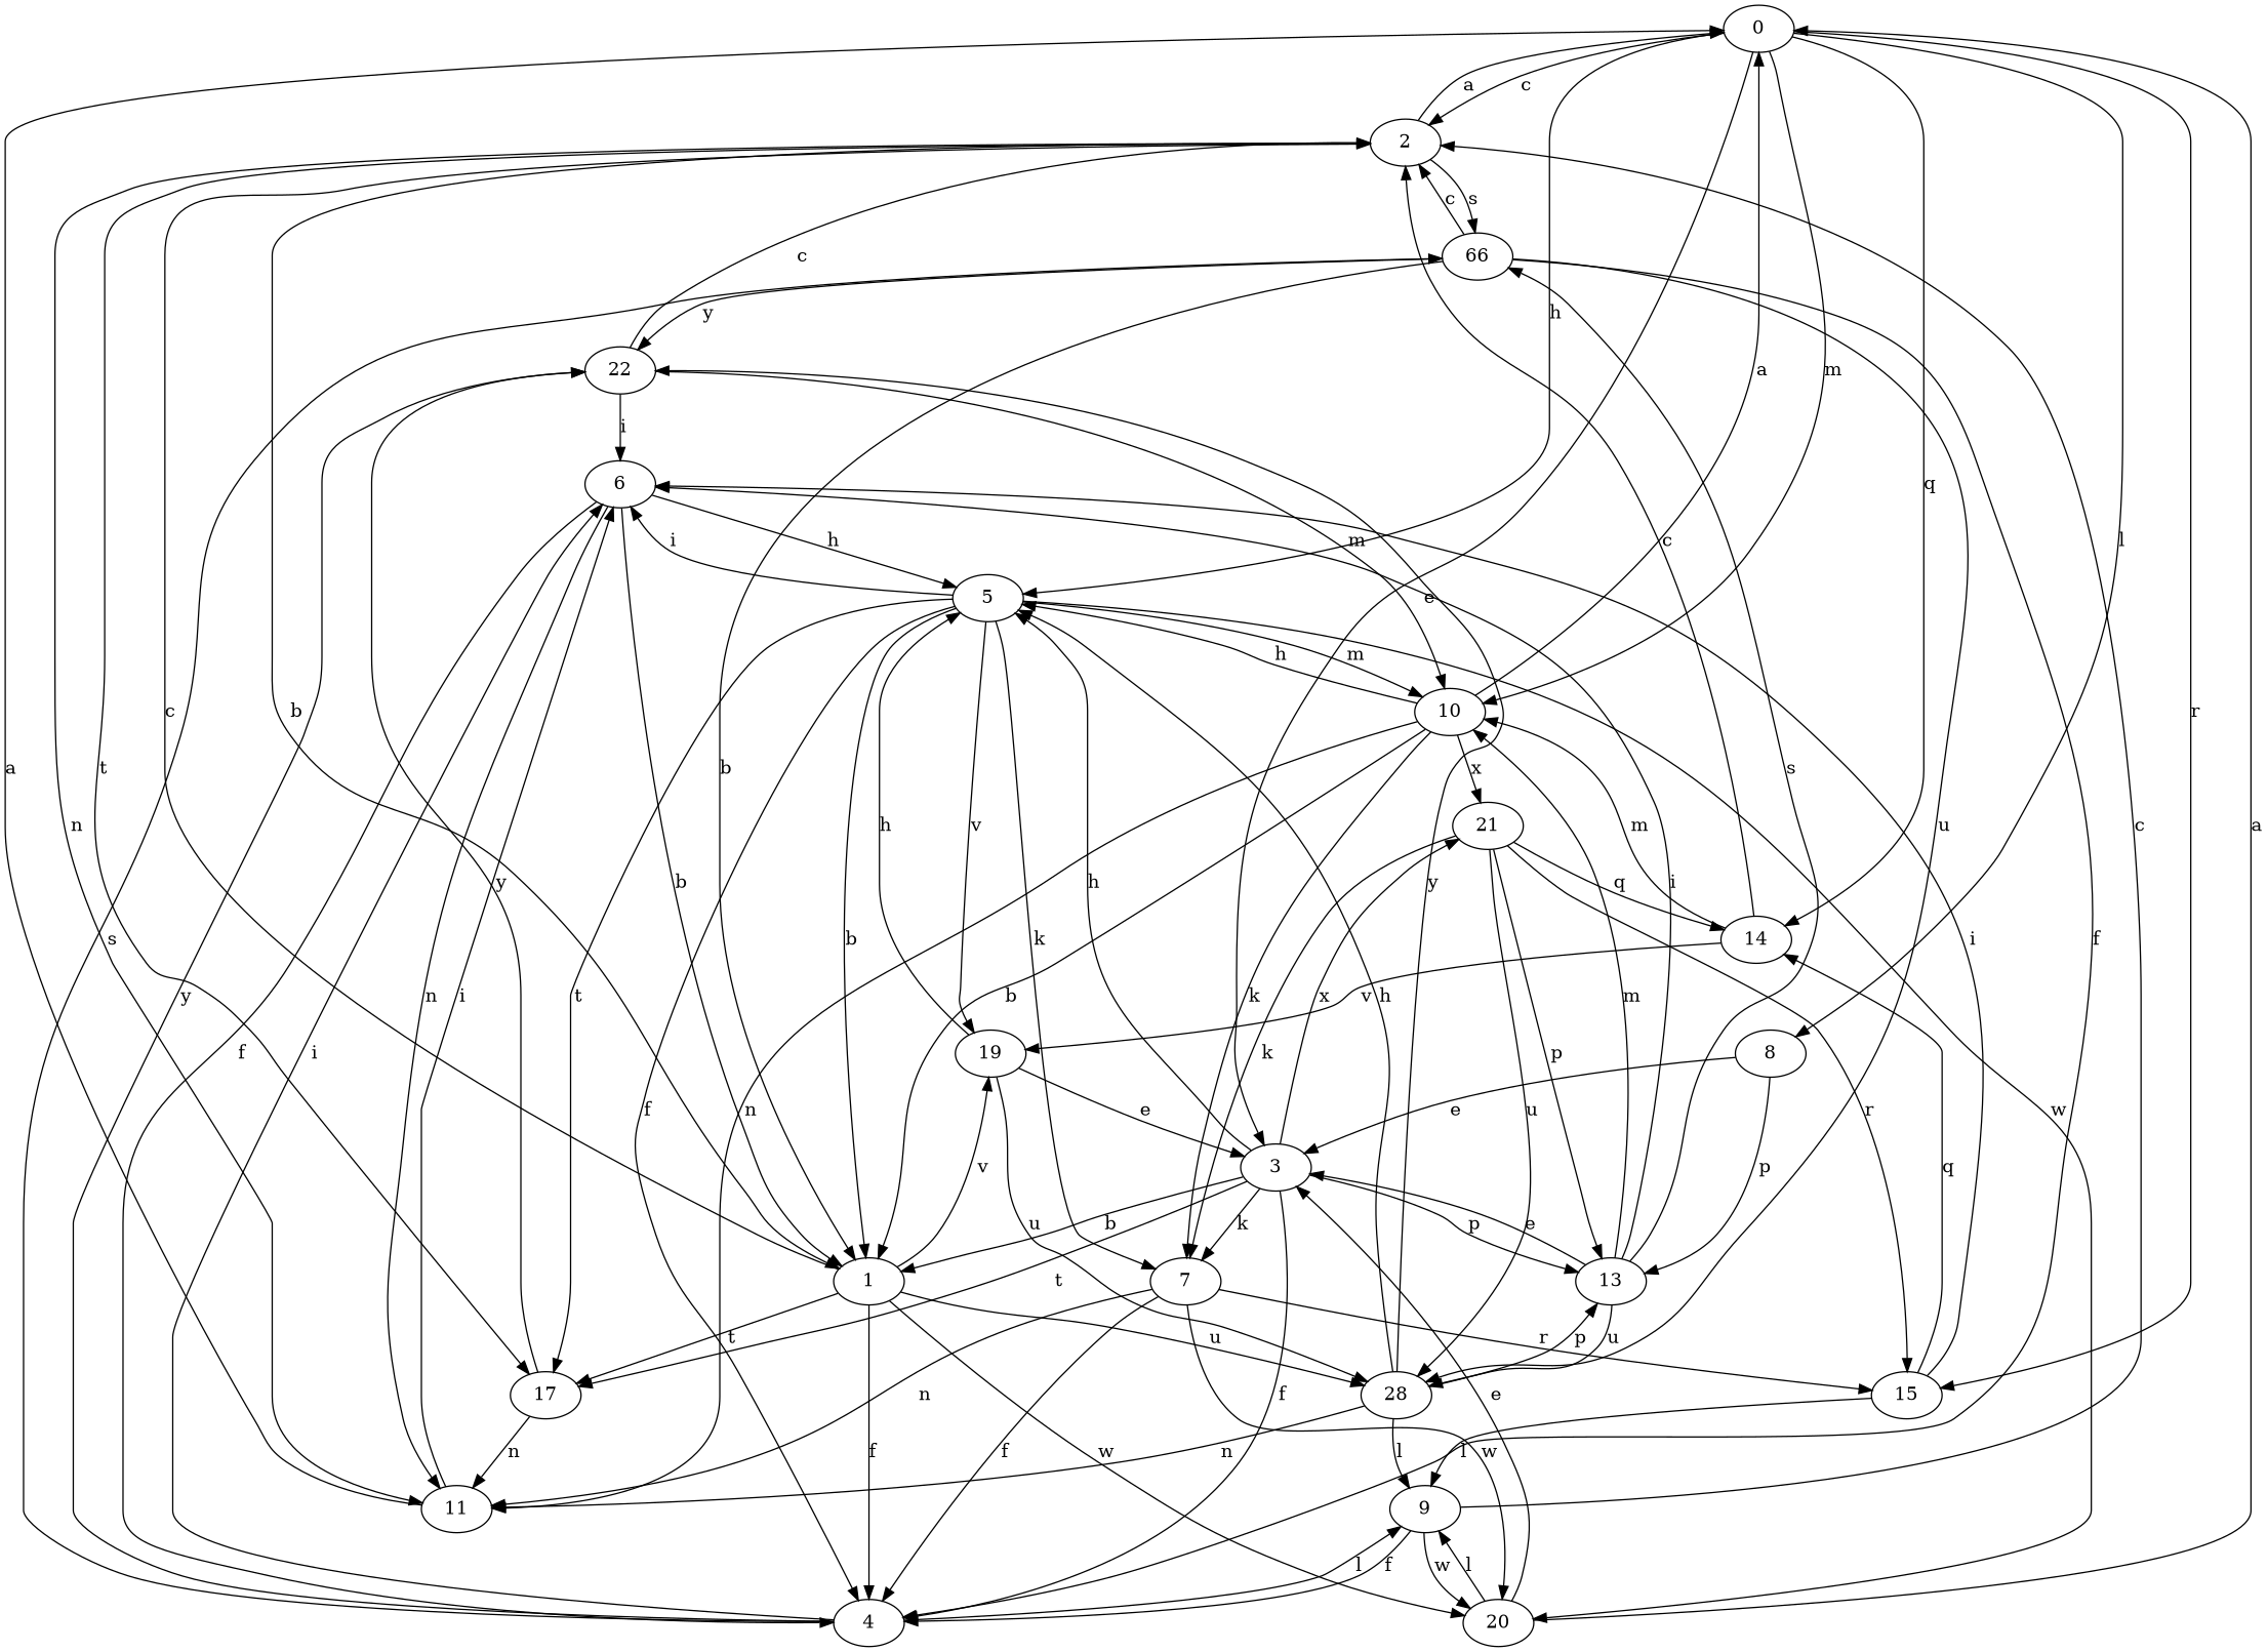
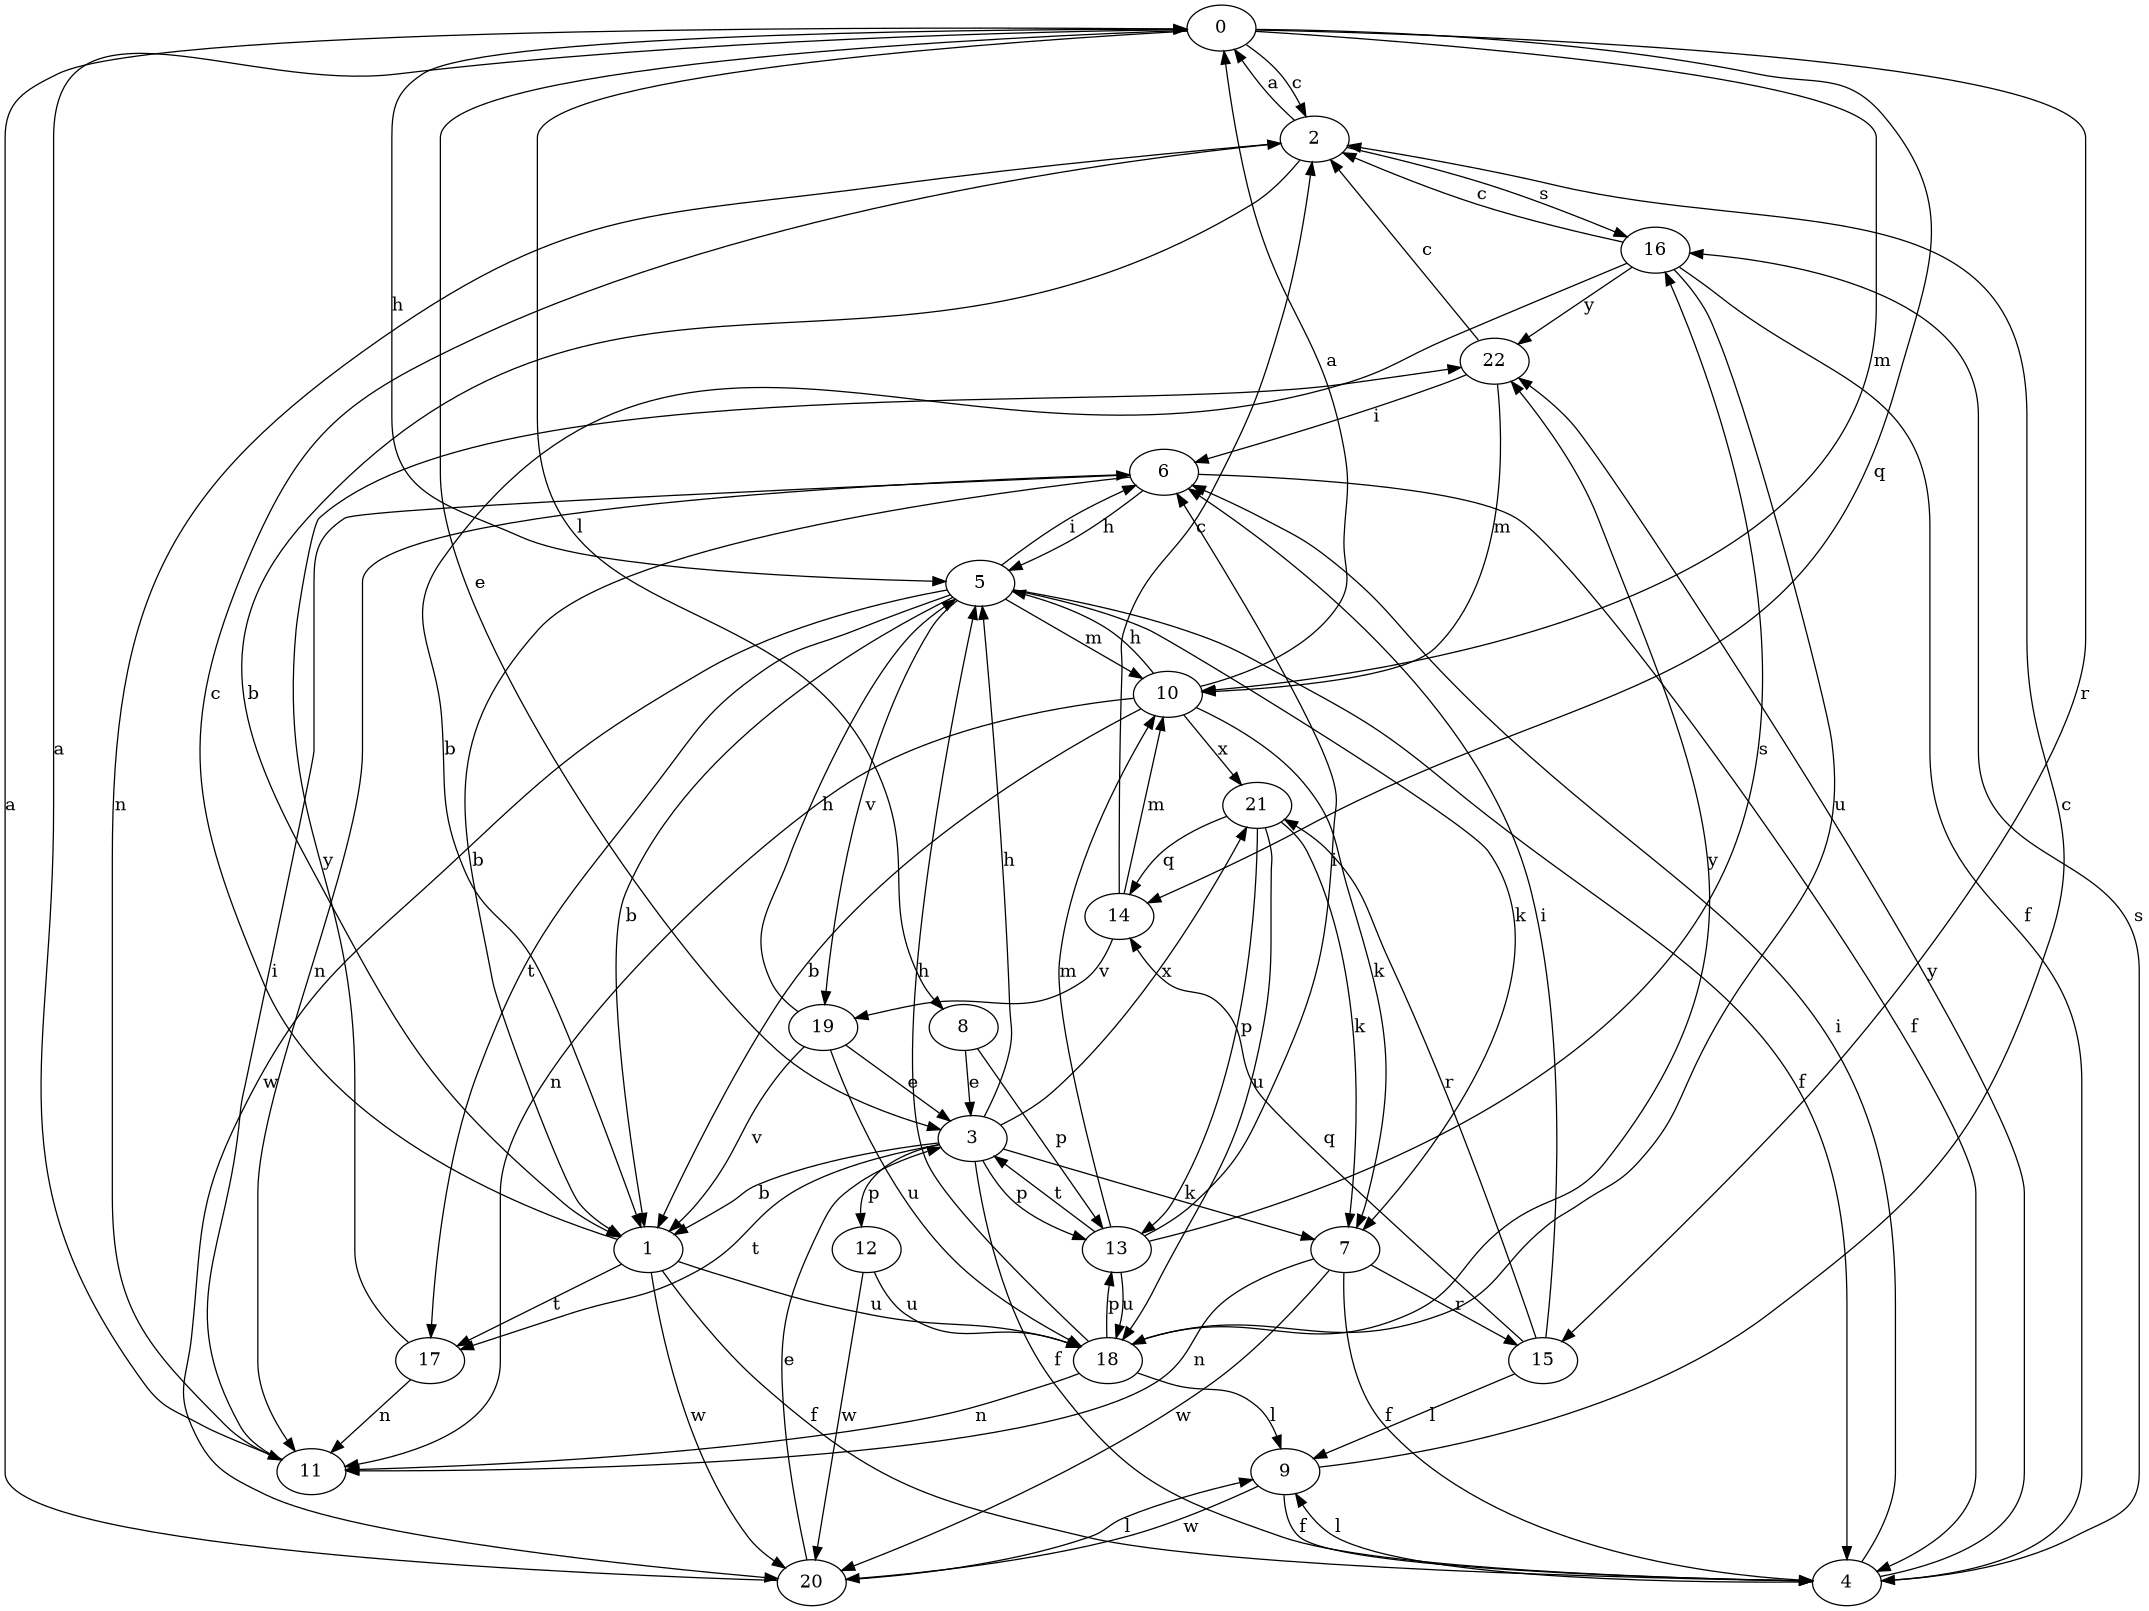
  strict digraph {
    0
    2
    3
    5
    8
    10
    14
    15
    1
    17
    11
-   16 [label=66]
+   16
    4
    7
+   12
    13
    21
    19
    20
    6
    9
-   18 [label=28]
+   18
    22
    0 -> 2 [label=c]
    0 -> 3 [label=e]
    0 -> 5 [label=h]
    0 -> 8 [label=l]
    0 -> 10 [label=m]
    0 -> 14 [label=q]
    0 -> 15 [label=r]
    2 -> 0 [label=a]
    2 -> 1 [label=b]
-   2 -> 17 [label=t]
    2 -> 11 [label=n]
    2 -> 16 [label=s]
    3 -> 5 [label=h]
    3 -> 1 [label=b]
    3 -> 17 [label=t]
    3 -> 4 [label=f]
    3 -> 7 [label=k]
+   3 -> 12 [label=p]
    3 -> 13 [label=p]
    3 -> 21 [label=x]
    5 -> 10 [label=m]
    5 -> 1 [label=b]
    5 -> 17 [label=t]
    5 -> 4 [label=f]
    5 -> 7 [label=k]
    5 -> 19 [label=v]
    5 -> 20 [label=w]
    5 -> 6 [label=i]
    8 -> 3 [label=e]
    8 -> 13 [label=p]
    10 -> 0 [label=a]
    10 -> 5 [label=h]
    10 -> 1 [label=b]
    10 -> 11 [label=n]
    10 -> 7 [label=k]
    10 -> 21 [label=x]
    14 -> 2 [label=c]
    14 -> 10 [label=m]
    14 -> 19 [label=v]
    15 -> 14 [label=q]
    15 -> 6 [label=i]
    15 -> 9 [label=l]
    1 -> 2 [label=c]
    1 -> 17 [label=t]
    1 -> 4 [label=f]
-   1 -> 19 [label=v]
+   19 -> 1 [label=v]
    1 -> 20 [label=w]
    1 -> 18 [label=u]
    17 -> 11 [label=n]
    17 -> 22 [label=y]
    11 -> 0 [label=a]
    11 -> 6 [label=i]
    16 -> 2 [label=c]
    16 -> 1 [label=b]
    16 -> 4 [label=f]
    16 -> 18 [label=u]
    16 -> 22 [label=y]
    4 -> 16 [label=s]
    4 -> 6 [label=i]
    4 -> 9 [label=l]
    4 -> 22 [label=y]
    7 -> 15 [label=r]
    7 -> 11 [label=n]
    7 -> 4 [label=f]
    7 -> 20 [label=w]
-   13 -> 3 [label=e]
+   12 -> 20 [label=w]
+   12 -> 18 [label=u]
+   13 -> 3 [label=t]
    13 -> 10 [label=m]
    13 -> 16 [label=s]
    13 -> 6 [label=i]
    13 -> 18 [label=u]
    21 -> 14 [label=q]
-   21 -> 15 [label=r]
+   15 -> 21 [label=r]
    21 -> 7 [label=k]
    21 -> 13 [label=p]
    21 -> 18 [label=u]
    19 -> 3 [label=e]
    19 -> 5 [label=h]
    19 -> 18 [label=u]
    20 -> 0 [label=a]
    20 -> 3 [label=e]
    20 -> 9 [label=l]
    6 -> 5 [label=h]
    6 -> 1 [label=b]
    6 -> 11 [label=n]
    6 -> 4 [label=f]
    9 -> 2 [label=c]
    9 -> 4 [label=f]
    9 -> 20 [label=w]
    18 -> 5 [label=h]
    18 -> 11 [label=n]
    18 -> 13 [label=p]
    18 -> 9 [label=l]
    18 -> 22 [label=y]
    22 -> 2 [label=c]
    22 -> 10 [label=m]
    22 -> 6 [label=i]
  }
